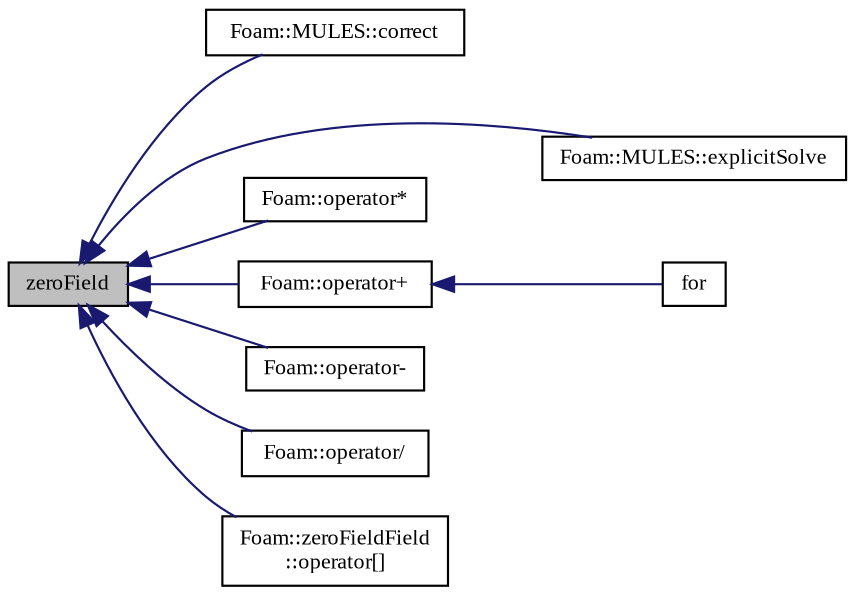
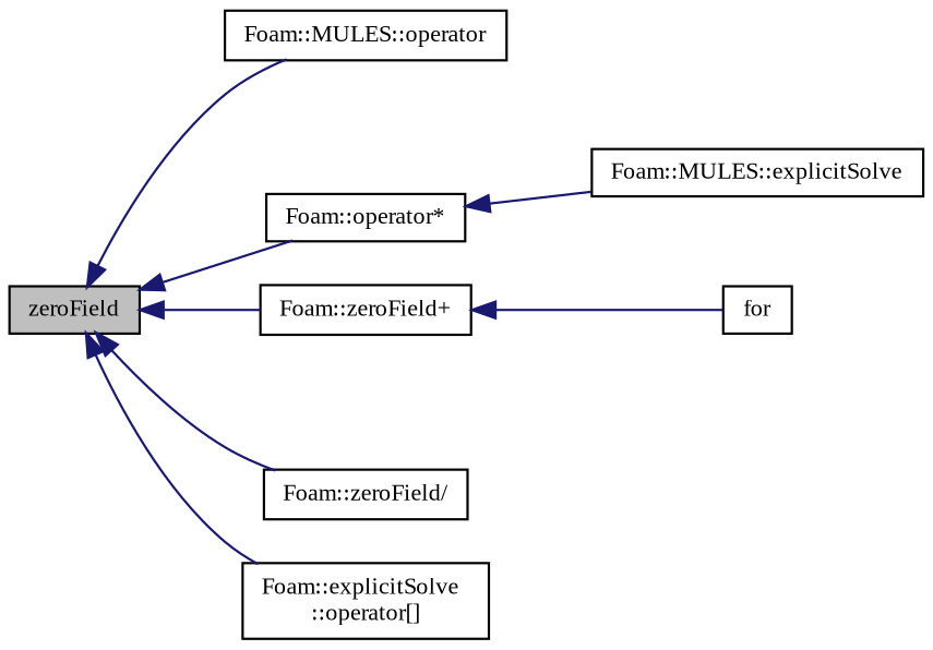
  digraph {
    fontname="Liberation Serif"
    rankdir=LR
    node [color=black fontname="Liberation Serif" fontsize=10 shape=record]
    edge [color=midnightblue dir=back fontname="Liberation Serif" fontsize=10 labelfontname=Helvetica labelfontsize=10 style=solid]
    n1 [fillcolor=grey75 fontcolor=black height=0.2 label=zeroField style=filled width=0.4]
-   n2 [height=0.2 label="Foam::MULES::correct" width=0.4]
+   n2 [height=0.2 label="Foam::MULES::operator" width=0.4]
    n3 [height=0.2 label="Foam::MULES::explicitSolve" width=0.4]
    n4 [height=0.2 label="Foam::operator*" width=0.4]
-   n5 [height=0.2 label="Foam::operator+" width=0.4]
-   n6 [height=0.2 label="Foam::operator-" width=0.4]
-   n7 [height=0.2 label="Foam::operator/" width=0.4]
-   n8 [height=0.2 label="Foam::zeroFieldField\l::operator[]" width=0.4]
+   n5 [height=0.2 label="Foam::zeroField+" width=0.4]
+   n7 [height=0.2 label="Foam::zeroField/" width=0.4]
+   n8 [height=0.2 label="Foam::explicitSolve\l::operator[]" width=0.4]
    n9 [height=0.2 label=for width=0.4]
    n1 -> n2
-   n1 -> n3
+   n4 -> n3
    n1 -> n4
    n1 -> n5
-   n1 -> n6
    n1 -> n7
    n1 -> n8
    n5 -> n9
  }
